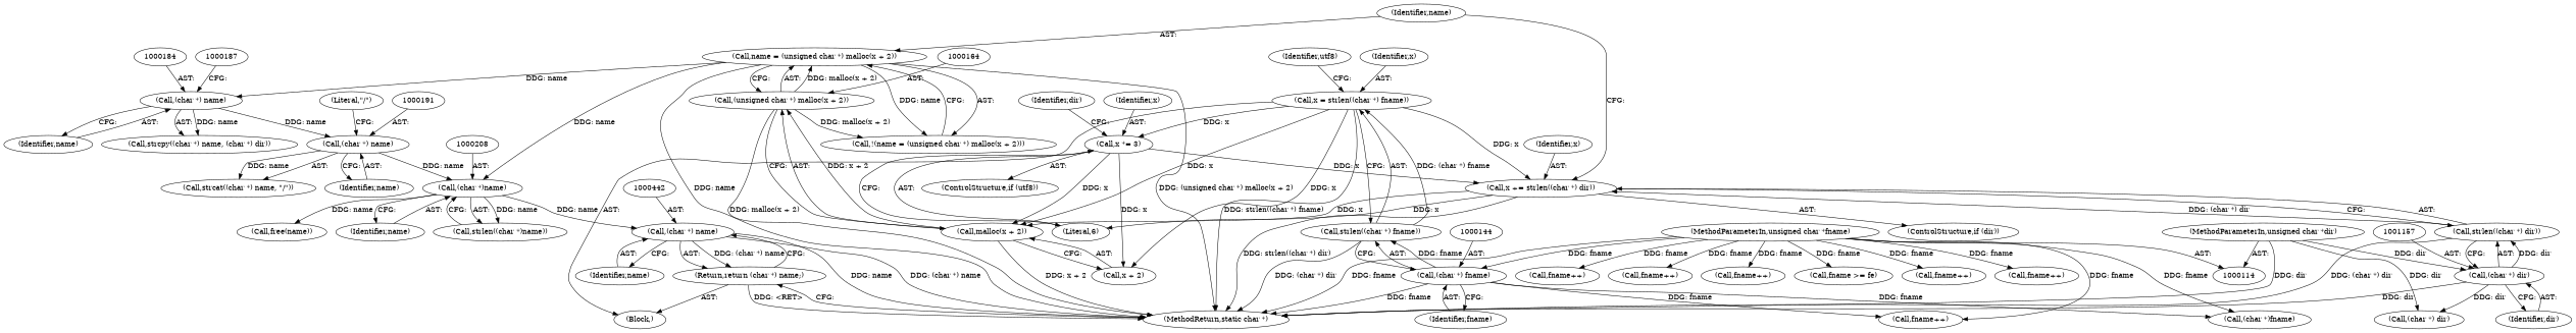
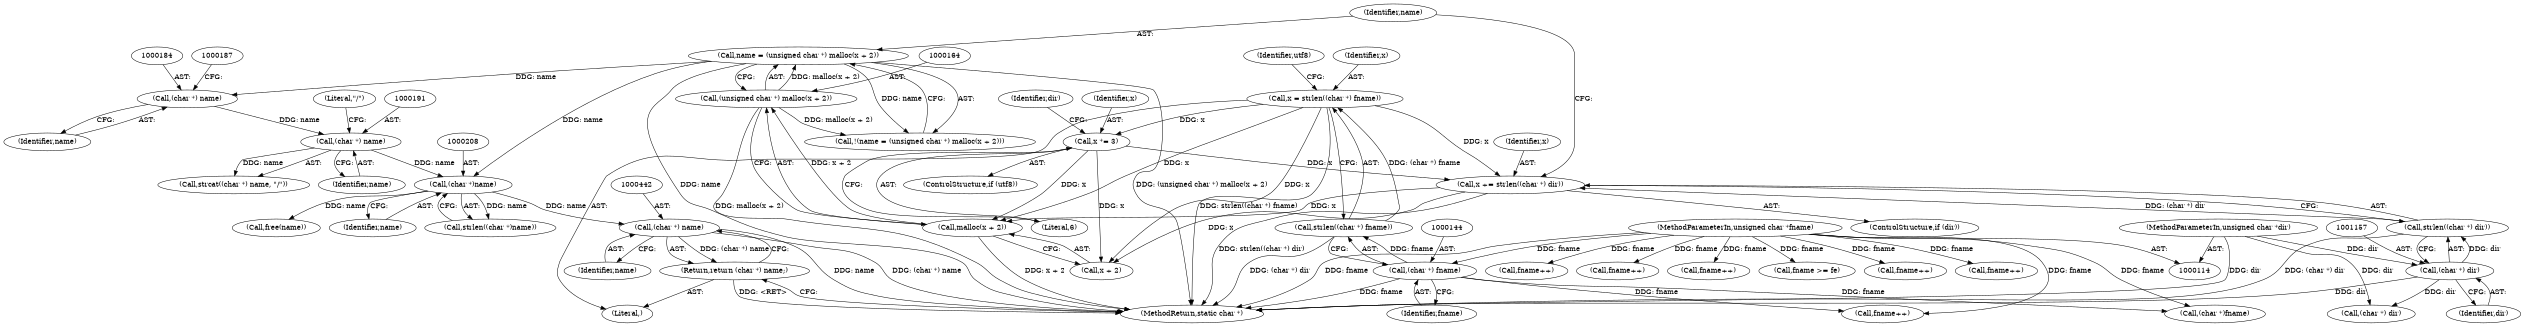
  digraph {
    n1 [label="(Call,(char *) name)"]
    n2 [label="(Return,return (char *) name;)"]
    n3 [label="(MethodReturn,static char *)"]
    n4 [label="(Identifier,name)"]
-   n5 [label="(Block,)"]
+   n5 [label="(Literal,)"]
    n6 [label="(Call,(char *)name)"]
    n7 [label="(Identifier,name)"]
    n8 [label="(Call,free(name))"]
    n9 [label="(Call,strlen((char *)name))"]
    n10 [label="(Call,name = (unsigned char *) malloc(x + 2))"]
    n11 [label="(Call,(unsigned char *) malloc(x + 2))"]
    n12 [label="(Call,(char *) name)"]
    n13 [label="(Call,!(name = (unsigned char *) malloc(x + 2)))"]
    n14 [label="(Call,malloc(x + 2))"]
    n15 [label="(Call,(char *) name)"]
    n16 [label="(Identifier,name)"]
-   n17 [label="(Call,strcpy((char *) name, (char *) dir))"]
    n18 [label="(Call,x + 2)"]
    n19 [label="(Call,x = strlen((char *) fname))"]
    n20 [label="(Call,strlen((char *) fname))"]
    n21 [label="(Call,x *= 3)"]
    n22 [label="(Call,x += strlen((char *) dir))"]
    n23 [label="(Call,(char *) fname)"]
    n24 [label="(ControlStructure,if (utf8))"]
    n25 [label="(Literal,6)"]
    n26 [label="(Call,strlen((char *) dir))"]
    n27 [label="(ControlStructure,if (dir))"]
    n28 [label="(Call,(char *)fname)"]
    n29 [label="(Identifier,fname)"]
    n30 [label="(Call,fname++)"]
    n31 [label="(MethodParameterIn,unsigned char *fname)"]
    n32 [label="(Call,fname++)"]
    n33 [label="(Call,fname++)"]
    n34 [label="(Call,fname++)"]
    n35 [label="(Call,fname++)"]
    n36 [label="(Call,fname++)"]
    n37 [label="(Call,fname >= fe)"]
    1000114
    n39 [label="(Call,(char *) dir)"]
    n40 [label="(Call,(char *) dir)"]
    n41 [label="(Identifier,dir)"]
    n42 [label="(MethodParameterIn,unsigned char *dir)"]
    n43 [label="(Identifier,name)"]
    n44 [label="(Call,strcat((char *) name, \"/\"))"]
    n45 [label="(Identifier,x)"]
    n46 [label="(Identifier,utf8)"]
    n47 [label="(Identifier,dir)"]
    n48 [label="(Identifier,x)"]
    n49 [label="(Identifier,name)"]
    n50 [label="(Identifier,x)"]
    n51 [label="(Literal,\"/\")"]
    1000442
    1000208
    1000164
    1000144
    n56 [label=1001157]
    1000191
    1000184
    1000187
    n1 -> n2 [label="AST: "]
    n1 -> n2 [label="DDG: (char *) name"]
    n1 -> n3 [label="DDG: name"]
    n1 -> n3 [label="DDG: (char *) name"]
    n1 -> n4 [label="CFG: "]
    n2 -> n1 [label="CFG: "]
    n2 -> n3 [label="DDG: <RET>"]
    n2 -> n5 [label="AST: "]
    n3 -> n2 [label="CFG: "]
    n4 -> n1 [label="AST: "]
    n6 -> n1 [label="DDG: name"]
    n6 -> n7 [label="CFG: "]
    n6 -> n8 [label="DDG: name"]
    n6 -> n9 [label="AST: "]
    n6 -> n9 [label="DDG: name"]
    n7 -> n6 [label="AST: "]
    n9 -> n6 [label="CFG: "]
    n10 -> n3 [label="DDG: (unsigned char *) malloc(x + 2)"]
    n10 -> n3 [label="DDG: name"]
    n10 -> n6 [label="DDG: name"]
    n10 -> n11 [label="CFG: "]
    n10 -> n12 [label="DDG: name"]
    n10 -> n13 [label="AST: "]
    n10 -> n13 [label="DDG: name"]
    n11 -> n3 [label="DDG: malloc(x + 2)"]
    n11 -> n10 [label="AST: "]
    n11 -> n10 [label="DDG: malloc(x + 2)"]
    n11 -> n13 [label="DDG: malloc(x + 2)"]
    n11 -> n14 [label="CFG: "]
    n12 -> n15 [label="DDG: name"]
    n12 -> n16 [label="CFG: "]
-   n12 -> n17 [label="AST: "]
-   n12 -> n17 [label="DDG: name"]
    n13 -> n10 [label="CFG: "]
    n14 -> n3 [label="DDG: x + 2"]
    n14 -> n11 [label="AST: "]
    n14 -> n11 [label="DDG: x + 2"]
    n14 -> n18 [label="CFG: "]
    n15 -> n6 [label="DDG: name"]
    n15 -> n43 [label="CFG: "]
    n15 -> n44 [label="AST: "]
    n15 -> n44 [label="DDG: name"]
    n16 -> n12 [label="AST: "]
    n18 -> n14 [label="AST: "]
    n19 -> n3 [label="DDG: strlen((char *) fname)"]
    n19 -> n5 [label="AST: "]
    n19 -> n14 [label="DDG: x"]
    n19 -> n18 [label="DDG: x"]
    n19 -> n20 [label="CFG: "]
    n19 -> n21 [label="DDG: x"]
    n19 -> n22 [label="DDG: x"]
    n20 -> n3 [label="DDG: (char *) dir"]
    n20 -> n19 [label="AST: "]
    n20 -> n19 [label="DDG: (char *) fname"]
    n20 -> n23 [label="CFG: "]
    n21 -> n14 [label="DDG: x"]
    n21 -> n18 [label="DDG: x"]
    n21 -> n22 [label="DDG: x"]
    n21 -> n24 [label="AST: "]
    n21 -> n25 [label="CFG: "]
    n22 -> n3 [label="DDG: strlen((char *) dir)"]
    n22 -> n14 [label="DDG: x"]
-   n22 -> n25 [label="DDG: x"]
+   n22 -> n18 [label="DDG: x"]
    n22 -> n26 [label="CFG: "]
    n22 -> n27 [label="AST: "]
    n23 -> n3 [label="DDG: fname"]
    n23 -> n20 [label="AST: "]
    n23 -> n20 [label="DDG: fname"]
    n23 -> n28 [label="DDG: fname"]
    n23 -> n29 [label="CFG: "]
    n23 -> n30 [label="DDG: fname"]
    n25 -> n21 [label="AST: "]
    n26 -> n3 [label="DDG: (char *) dir"]
    n26 -> n22 [label="AST: "]
    n26 -> n22 [label="DDG: (char *) dir"]
    n26 -> n39 [label="CFG: "]
    n29 -> n23 [label="AST: "]
    n31 -> n3 [label="DDG: fname"]
    n31 -> n23 [label="DDG: fname"]
    n31 -> n28 [label="DDG: fname"]
    n31 -> n30 [label="DDG: fname"]
    n31 -> n32 [label="DDG: fname"]
    n31 -> n33 [label="DDG: fname"]
    n31 -> n34 [label="DDG: fname"]
    n31 -> n35 [label="DDG: fname"]
    n31 -> n36 [label="DDG: fname"]
    n31 -> n37 [label="DDG: fname"]
    n31 -> 1000114 [label="AST: "]
    n39 -> n3 [label="DDG: dir"]
    n39 -> n26 [label="AST: "]
    n39 -> n26 [label="DDG: dir"]
    n39 -> n40 [label="DDG: dir"]
    n39 -> n41 [label="CFG: "]
    n41 -> n39 [label="AST: "]
    n42 -> n3 [label="DDG: dir"]
    n42 -> 1000114 [label="AST: "]
    n42 -> n39 [label="DDG: dir"]
    n42 -> n40 [label="DDG: dir"]
    n43 -> n15 [label="AST: "]
    n45 -> n22 [label="AST: "]
    n46 -> n19 [label="CFG: "]
    n47 -> n21 [label="CFG: "]
    n48 -> n21 [label="AST: "]
    n49 -> n10 [label="AST: "]
    n49 -> n22 [label="CFG: "]
    n50 -> n19 [label="AST: "]
    n51 -> n15 [label="CFG: "]
    1000442 -> n1 [label="AST: "]
    1000208 -> n6 [label="AST: "]
    1000164 -> n11 [label="AST: "]
    1000144 -> n23 [label="AST: "]
    n56 -> n39 [label="AST: "]
    1000191 -> n15 [label="AST: "]
    1000184 -> n12 [label="AST: "]
    1000187 -> n12 [label="CFG: "]
  }
